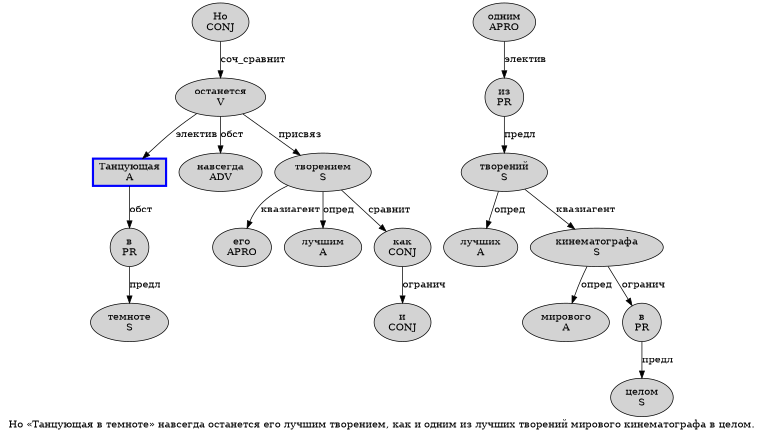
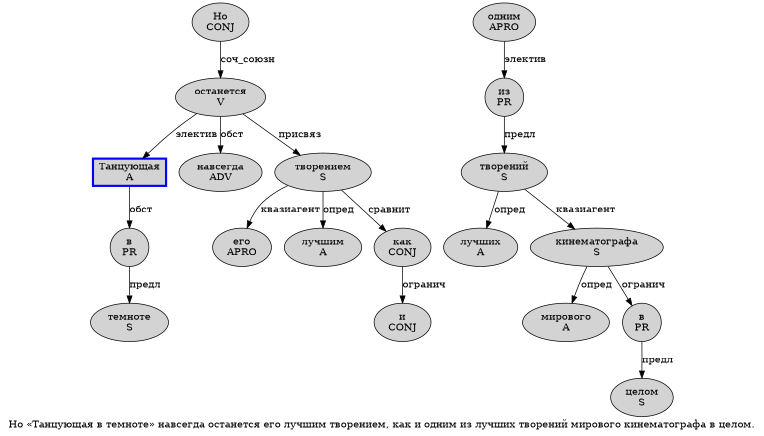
  digraph {
    label="Но «Танцующая в темноте» навсегда останется его лучшим творением, как и одним из лучших творений мирового кинематографа в целом."
    node [fillcolor=lightgray penwidth=1 shape=ellipse style=filled]
    n1 [label="Но\nCONJ"]
    n2 [label="останется\nV"]
    n3 [color=blue label="Танцующая\nA" penwidth=3 shape=box]
    n4 [label="навсегда\nADV"]
    n5 [label="творением\nS"]
    n6 [label="в\nPR"]
    n7 [label="темноте\nS"]
    n8 [label="его\nAPRO"]
    n9 [label="лучшим\nA"]
    n10 [label="как\nCONJ"]
    n11 [label="и\nCONJ"]
    n12 [label="одним\nAPRO"]
    n13 [label="из\nPR"]
    n14 [label="творений\nS"]
    n15 [label="лучших\nA"]
    n16 [label="кинематографа\nS"]
    n17 [label="мирового\nA"]
    n18 [label="в\nPR"]
    n19 [label="целом\nS"]
-   n1 -> n2 [label="соч_сравнит"]
+   n1 -> n2 [label="соч_союзн"]
    n2 -> n3 [label="электив"]
    n2 -> n4 [label="обст"]
    n2 -> n5 [label="присвяз"]
    n3 -> n6 [label="обст"]
    n5 -> n8 [label="квазиагент"]
    n5 -> n9 [label="опред"]
    n5 -> n10 [label="сравнит"]
    n6 -> n7 [label="предл"]
    n10 -> n11 [label="огранич"]
    n12 -> n13 [label="электив"]
    n13 -> n14 [label="предл"]
    n14 -> n15 [label="опред"]
    n14 -> n16 [label="квазиагент"]
    n16 -> n17 [label="опред"]
    n16 -> n18 [label="огранич"]
    n18 -> n19 [label="предл"]
  }
